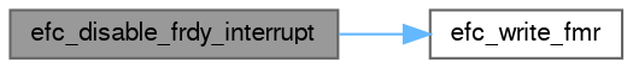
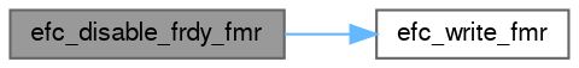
  digraph {
    rankdir=LR
    node [fontname=FreeSans fontsize=10 shape=box style=filled]
-   n1 [color=gray40 fillcolor=grey60 fontcolor=black height=0.2 label=efc_disable_frdy_interrupt width=0.4]
+   n1 [color=gray40 fillcolor=grey60 fontcolor=black height=0.2 label=efc_disable_frdy_fmr width=0.4]
    n2 [color=grey40 fillcolor=white height=0.2 label=efc_write_fmr width=0.4]
    n1 -> n2 [color=steelblue1 fontname=FreeSans fontsize=10 labelfontname=FreeSans labelfontsize=10 style=solid]
  }
